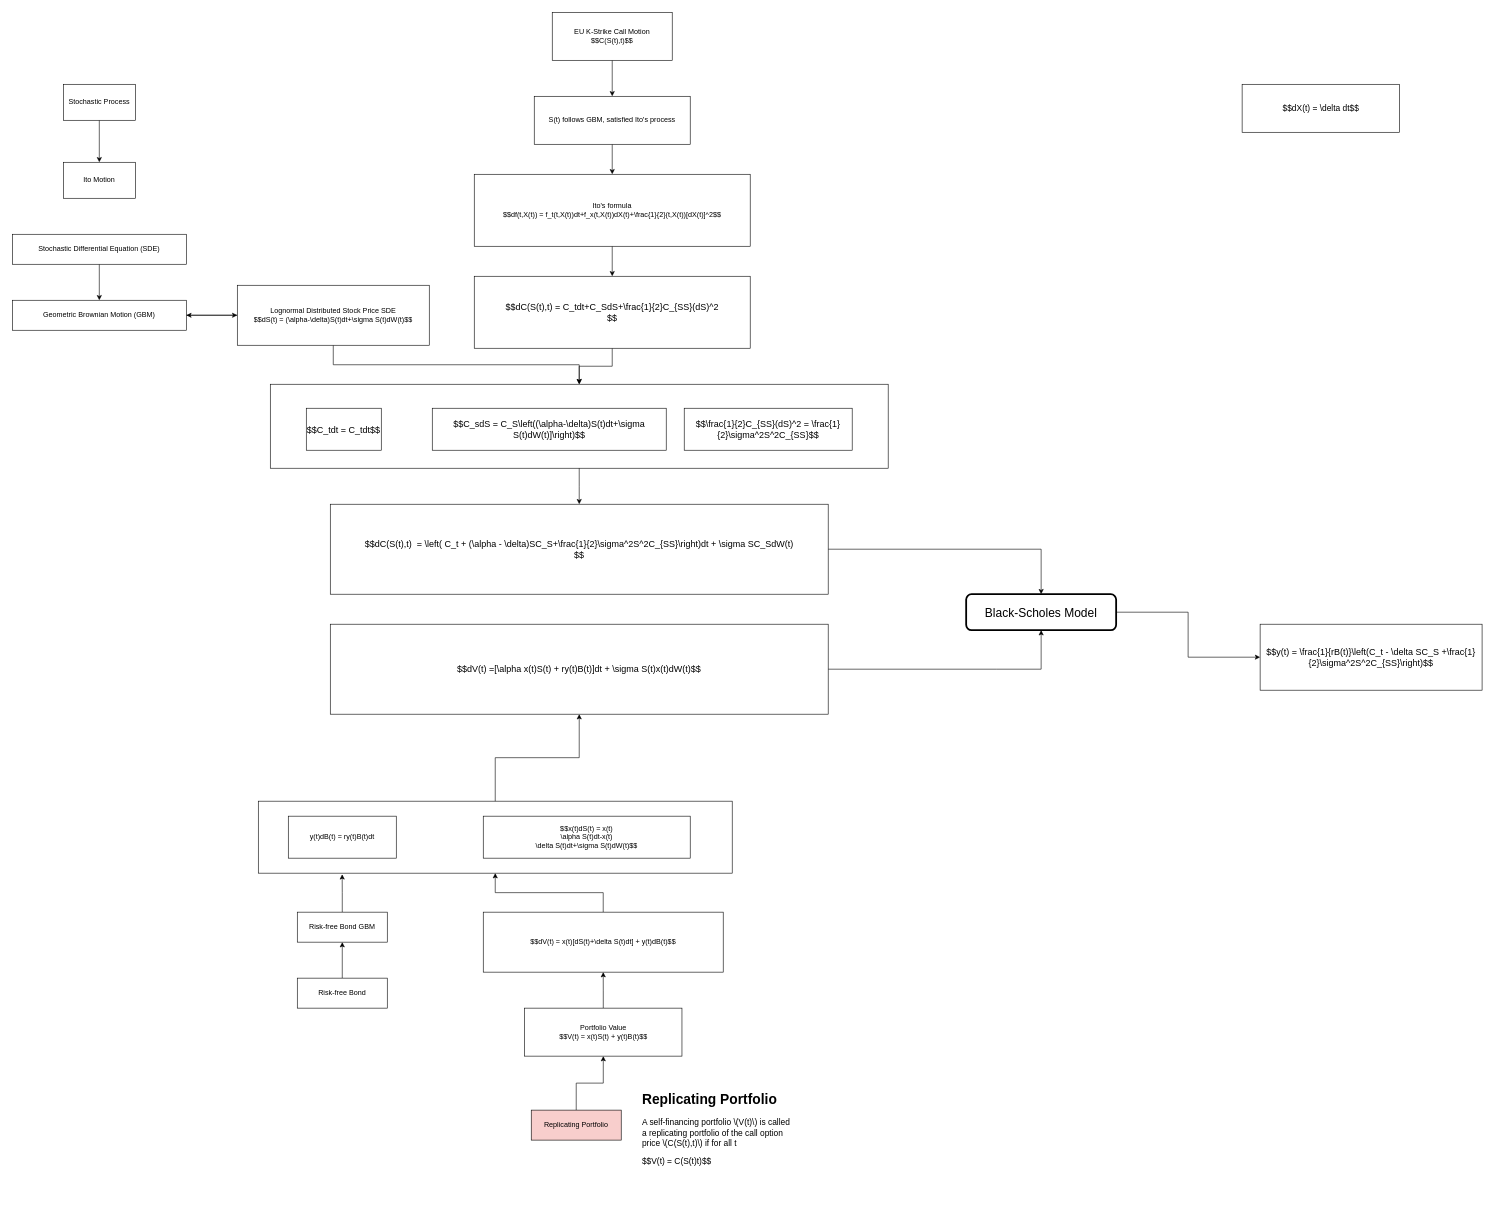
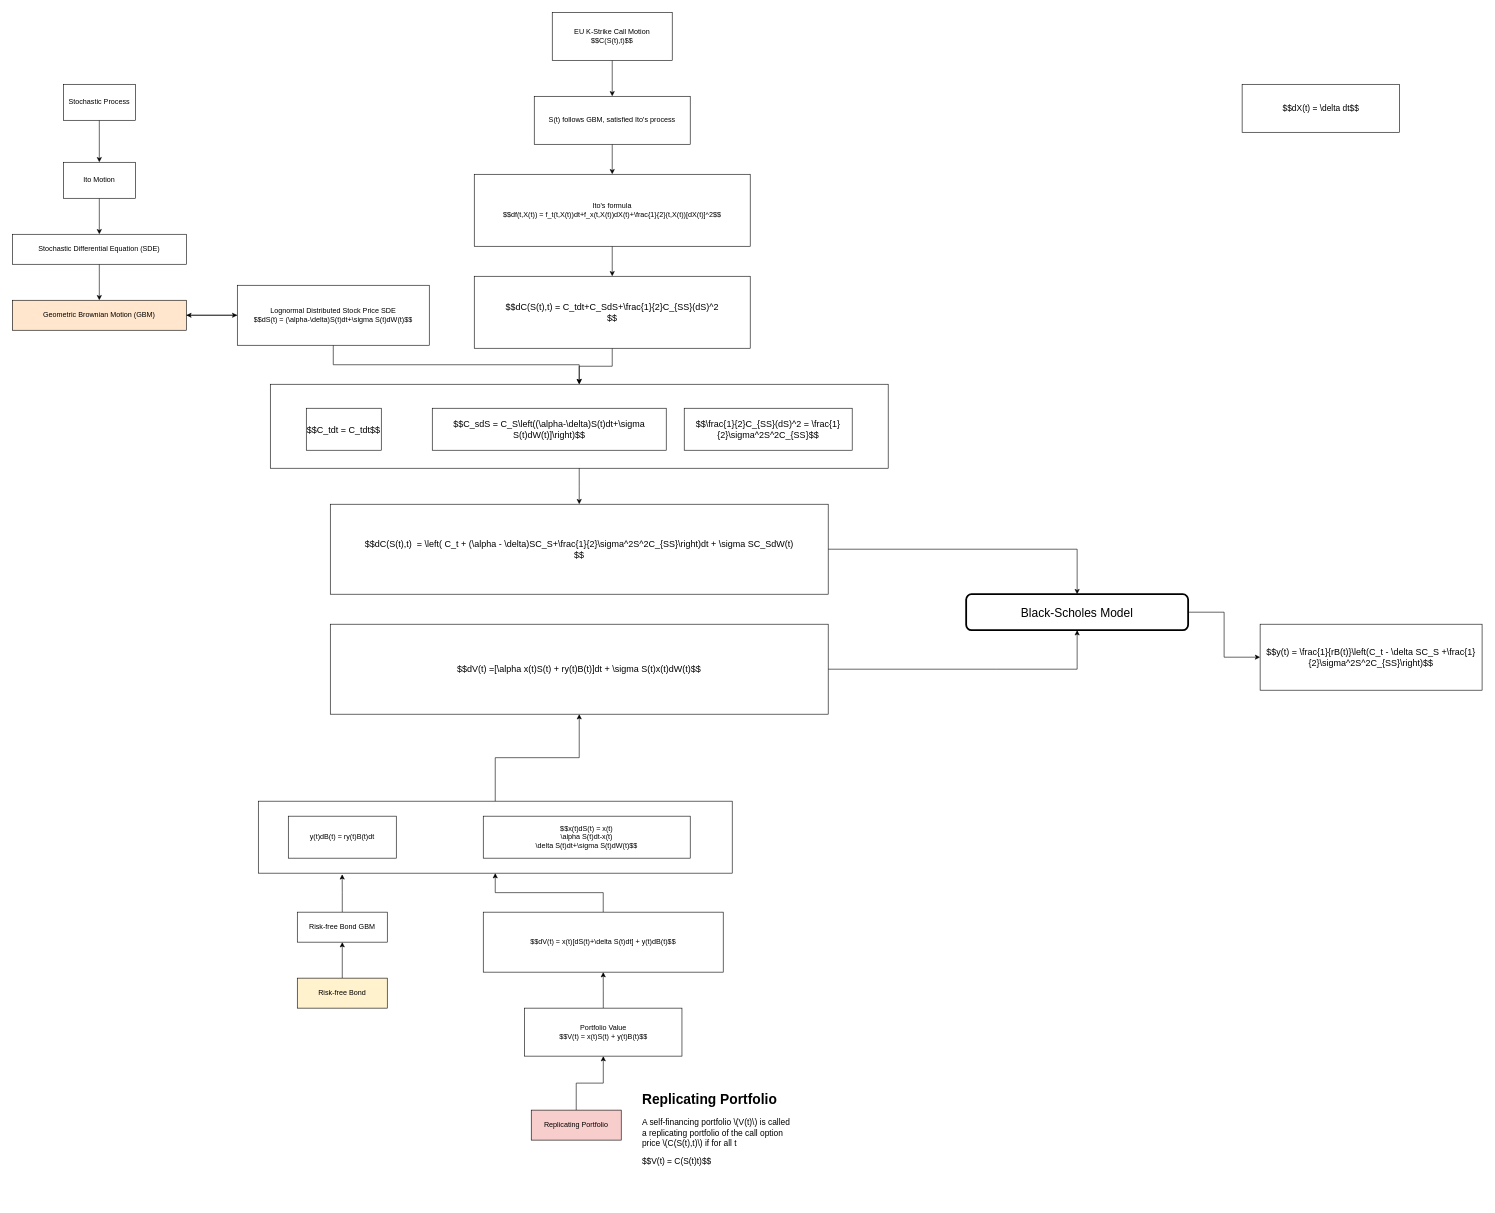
  <mxCell id="0" />
  <mxCell id="1" parent="0" />
  <mxCell id="2" style="edgeStyle=orthogonalEdgeStyle;rounded=0;orthogonalLoop=1;jettySize=auto;html=1;entryX=0.5;entryY=1;entryDx=0;entryDy=0;fontSize=12;" edge="1" parent="1" source="3" target="45"><mxGeometry relative="1" as="geometry" /></mxCell>
  <mxCell id="3" value="" style="rounded=0;whiteSpace=wrap;html=1;fontSize=15;fillColor=none;" vertex="1" parent="1"><mxGeometry x="430" y="1335" width="790" height="120" as="geometry" /></mxCell>
  <mxCell id="4" style="edgeStyle=orthogonalEdgeStyle;rounded=0;orthogonalLoop=1;jettySize=auto;html=1;fontSize=15;" edge="1" parent="1" source="5"><mxGeometry relative="1" as="geometry"><mxPoint x="965" y="840" as="targetPoint" /></mxGeometry></mxCell>
  <mxCell id="5" value="" style="rounded=0;whiteSpace=wrap;html=1;fontSize=15;fillColor=none;" vertex="1" parent="1"><mxGeometry x="450" y="640" width="1030" height="140" as="geometry" /></mxCell>
+ <mxCell id="6" style="edgeStyle=orthogonalEdgeStyle;rounded=0;orthogonalLoop=1;jettySize=auto;html=1;" parent="1" source="7" target="11" edge="1"><mxGeometry relative="1" as="geometry" /></mxCell>
  <mxCell id="7" value="Ito Motion" style="rounded=0;whiteSpace=wrap;html=1;" parent="1" vertex="1"><mxGeometry x="105" y="270" width="120" height="60" as="geometry" /></mxCell>
  <mxCell id="8" style="edgeStyle=orthogonalEdgeStyle;rounded=0;orthogonalLoop=1;jettySize=auto;html=1;" parent="1" source="9" target="7" edge="1"><mxGeometry relative="1" as="geometry" /></mxCell>
  <mxCell id="9" value="Stochastic Process" style="rounded=0;whiteSpace=wrap;html=1;" parent="1" vertex="1"><mxGeometry x="105" y="140" width="120" height="60" as="geometry" /></mxCell>
  <mxCell id="10" style="edgeStyle=orthogonalEdgeStyle;rounded=0;orthogonalLoop=1;jettySize=auto;html=1;" parent="1" source="11" target="13" edge="1"><mxGeometry relative="1" as="geometry" /></mxCell>
  <mxCell id="11" value="Stochastic Differential Equation (SDE)" style="rounded=0;whiteSpace=wrap;html=1;" parent="1" vertex="1"><mxGeometry x="20" y="390" width="290" height="50" as="geometry" /></mxCell>
  <mxCell id="12" style="edgeStyle=orthogonalEdgeStyle;rounded=0;orthogonalLoop=1;jettySize=auto;html=1;" parent="1" source="13" target="16" edge="1"><mxGeometry relative="1" as="geometry" /></mxCell>
- <mxCell id="13" value="Geometric Brownian Motion (GBM)" style="rounded=0;whiteSpace=wrap;html=1;" parent="1" vertex="1"><mxGeometry x="20" y="500" width="290" height="50" as="geometry" /></mxCell>
+ <mxCell id="13" value="Geometric Brownian Motion (GBM)" style="rounded=0;whiteSpace=wrap;html=1;fillColor=#ffe6cc;" parent="1" vertex="1"><mxGeometry x="20" y="500" width="290" height="50" as="geometry" /></mxCell>
  <mxCell id="14" style="edgeStyle=orthogonalEdgeStyle;rounded=0;orthogonalLoop=1;jettySize=auto;html=1;" parent="1" source="16" target="13" edge="1"><mxGeometry relative="1" as="geometry" /></mxCell>
  <mxCell id="15" style="edgeStyle=orthogonalEdgeStyle;rounded=0;orthogonalLoop=1;jettySize=auto;html=1;fontSize=15;" edge="1" parent="1" source="16" target="5"><mxGeometry relative="1" as="geometry" /></mxCell>
  <mxCell id="16" value="Lognormal Distributed Stock Price SDE&lt;br&gt;$$dS(t) = (\alpha-\delta)S(t)dt+\sigma S(t)dW(t)$$" style="rounded=0;whiteSpace=wrap;html=1;" parent="1" vertex="1"><mxGeometry x="395" y="475" width="320" height="100" as="geometry" /></mxCell>
  <mxCell id="17" style="edgeStyle=orthogonalEdgeStyle;rounded=0;orthogonalLoop=1;jettySize=auto;html=1;" parent="1" source="18" target="20" edge="1"><mxGeometry relative="1" as="geometry" /></mxCell>
- <mxCell id="18" value="Risk-free Bond" style="rounded=0;whiteSpace=wrap;html=1;" parent="1" vertex="1"><mxGeometry x="495" y="1630" width="150" height="50" as="geometry" /></mxCell>
+ <mxCell id="18" value="Risk-free Bond" style="rounded=0;whiteSpace=wrap;html=1;fillColor=#fff2cc;" parent="1" vertex="1"><mxGeometry x="495" y="1630" width="150" height="50" as="geometry" /></mxCell>
  <mxCell id="19" style="edgeStyle=orthogonalEdgeStyle;rounded=0;orthogonalLoop=1;jettySize=auto;html=1;entryX=0.177;entryY=1.016;entryDx=0;entryDy=0;entryPerimeter=0;fontSize=12;" edge="1" parent="1" source="20" target="3"><mxGeometry relative="1" as="geometry" /></mxCell>
  <mxCell id="20" value="Risk-free Bond GBM" style="rounded=0;whiteSpace=wrap;html=1;" parent="1" vertex="1"><mxGeometry x="495" y="1520" width="150" height="50" as="geometry" /></mxCell>
  <mxCell id="21" style="edgeStyle=orthogonalEdgeStyle;rounded=0;orthogonalLoop=1;jettySize=auto;html=1;entryX=0.5;entryY=0;entryDx=0;entryDy=0;" edge="1" parent="1" source="22" target="34"><mxGeometry relative="1" as="geometry" /></mxCell>
  <mxCell id="22" value="EU K-Strike Call Motion&lt;br&gt;$$C(S(t),t)$$" style="rounded=0;whiteSpace=wrap;html=1;" parent="1" vertex="1"><mxGeometry x="920" y="20" width="200" height="80" as="geometry" /></mxCell>
  <mxCell id="23" style="edgeStyle=orthogonalEdgeStyle;rounded=0;orthogonalLoop=1;jettySize=auto;html=1;fontSize=12;" edge="1" parent="1" source="24" target="48"><mxGeometry relative="1" as="geometry" /></mxCell>
- <mxCell id="24" value="&lt;font style=&quot;font-size: 20px;&quot;&gt;Black-Scholes Model&lt;/font&gt;" style="rounded=1;whiteSpace=wrap;html=1;strokeWidth=3;" parent="1" vertex="1"><mxGeometry x="1610" y="990" width="250" height="60" as="geometry" /></mxCell>
+ <mxCell id="24" value="&lt;font style=&quot;font-size: 20px;&quot;&gt;Black-Scholes Model&lt;/font&gt;" style="rounded=1;whiteSpace=wrap;html=1;strokeWidth=3;" parent="1" vertex="1"><mxGeometry x="1610" y="990" width="370" height="60" as="geometry" /></mxCell>
  <mxCell id="25" style="edgeStyle=orthogonalEdgeStyle;rounded=0;orthogonalLoop=1;jettySize=auto;html=1;fontSize=15;" parent="1" source="26" target="31" edge="1"><mxGeometry relative="1" as="geometry" /></mxCell>
  <mxCell id="26" value="Replicating Portfolio" style="rounded=0;whiteSpace=wrap;html=1;fillColor=#f8cecc;" parent="1" vertex="1"><mxGeometry x="885" y="1850" width="150" height="50" as="geometry" /></mxCell>
  <mxCell id="27" value="&lt;p style=&quot;line-height: 0.7;&quot;&gt;&lt;/p&gt;&lt;h1 style=&quot;font-size: 23px;&quot;&gt;&lt;font style=&quot;font-size: 23px;&quot;&gt;Replicating Portfolio&lt;/font&gt;&lt;/h1&gt;&lt;p style=&quot;font-size: 14px;&quot;&gt;&lt;font style=&quot;line-height: 0.6; font-size: 14px;&quot;&gt;A self-financing portfolio&amp;nbsp;&lt;span style=&quot;background-color: initial;&quot;&gt;\(V(t)\) is called a replicating portfolio of the call option price \(C(S(t),t)\) if for all t&lt;/span&gt;&lt;/font&gt;&lt;/p&gt;&lt;p style=&quot;font-size: 14px;&quot;&gt;&lt;font style=&quot;font-size: 14px;&quot;&gt;$$V(t) = C(S(t)t)$$&amp;nbsp;&lt;/font&gt;&lt;/p&gt;&lt;p style=&quot;font-size: 14px;&quot;&gt;&lt;br&gt;&lt;/p&gt;&lt;p&gt;&lt;/p&gt;" style="text;html=1;strokeColor=none;fillColor=none;spacing=5;spacingTop=-20;whiteSpace=wrap;overflow=hidden;rounded=0;strokeWidth=3;fontSize=20;" parent="1" vertex="1"><mxGeometry x="1065" y="1810" width="260" height="190" as="geometry" /></mxCell>
  <mxCell id="28" style="edgeStyle=orthogonalEdgeStyle;rounded=0;orthogonalLoop=1;jettySize=auto;html=1;fontSize=12;" edge="1" parent="1" source="29" target="3"><mxGeometry relative="1" as="geometry" /></mxCell>
  <mxCell id="29" value="&lt;font style=&quot;font-size: 12px;&quot;&gt;$$dV(t) = x(t)[dS(t)+\delta S(t)dt] + y(t)dB(t)$$&lt;/font&gt;" style="rounded=0;whiteSpace=wrap;html=1;" parent="1" vertex="1"><mxGeometry x="805" y="1520" width="400" height="100" as="geometry" /></mxCell>
  <mxCell id="30" style="edgeStyle=orthogonalEdgeStyle;rounded=0;orthogonalLoop=1;jettySize=auto;html=1;fontSize=15;" parent="1" source="31" edge="1" target="29"><mxGeometry relative="1" as="geometry"><mxPoint x="520" y="1650" as="targetPoint" /></mxGeometry></mxCell>
  <mxCell id="31" value="Portfolio Value&lt;br&gt;$$V(t) = x(t)S(t) + y(t)B(t)$$" style="rounded=0;whiteSpace=wrap;html=1;" parent="1" vertex="1"><mxGeometry x="873.75" y="1680" width="262.5" height="80" as="geometry" /></mxCell>
  <mxCell id="32" value="&lt;font style=&quot;font-size: 14px;&quot;&gt;$$dX(t) = \delta dt$$&lt;/font&gt;" style="rounded=0;whiteSpace=wrap;html=1;" parent="1" vertex="1"><mxGeometry x="2070" y="140" width="262.5" height="80" as="geometry" /></mxCell>
  <mxCell id="33" style="edgeStyle=orthogonalEdgeStyle;rounded=0;orthogonalLoop=1;jettySize=auto;html=1;entryX=0.5;entryY=0;entryDx=0;entryDy=0;" edge="1" parent="1" source="34" target="36"><mxGeometry relative="1" as="geometry" /></mxCell>
  <mxCell id="34" value="S(t) follows GBM, satisfied Ito's process" style="rounded=0;whiteSpace=wrap;html=1;" vertex="1" parent="1"><mxGeometry x="890" y="160" width="260" height="80" as="geometry" /></mxCell>
  <mxCell id="35" style="edgeStyle=orthogonalEdgeStyle;rounded=0;orthogonalLoop=1;jettySize=auto;html=1;fontSize=15;" edge="1" parent="1" source="36" target="38"><mxGeometry relative="1" as="geometry" /></mxCell>
  <mxCell id="36" value="Ito's formula&lt;br&gt;$$df(t,X(t)) = f_t(t,X(t))dt+f_x(t,X(t))dX(t)+\frac{1}{2}(t,X(t))[dX(t)]^2$$" style="rounded=0;whiteSpace=wrap;html=1;" vertex="1" parent="1"><mxGeometry x="790" y="290" width="460" height="120" as="geometry" /></mxCell>
  <mxCell id="37" style="edgeStyle=orthogonalEdgeStyle;rounded=0;orthogonalLoop=1;jettySize=auto;html=1;entryX=0.5;entryY=0;entryDx=0;entryDy=0;fontSize=15;" edge="1" parent="1" source="38" target="5"><mxGeometry relative="1" as="geometry" /></mxCell>
  <mxCell id="38" value="&lt;font style=&quot;font-size: 15px;&quot;&gt;$$dC(S(t),t) = C_tdt+C_SdS+\frac{1}{2}C_{SS}(dS)^2&lt;br&gt;$$&lt;/font&gt;" style="rounded=0;whiteSpace=wrap;html=1;" vertex="1" parent="1"><mxGeometry x="790" y="460" width="460" height="120" as="geometry" /></mxCell>
  <mxCell id="39" value="&lt;span style=&quot;font-size: 15px;&quot;&gt;$$C_tdt = C_tdt$$&lt;/span&gt;" style="rounded=0;whiteSpace=wrap;html=1;" vertex="1" parent="1"><mxGeometry x="510" y="680" width="125" height="70" as="geometry" /></mxCell>
  <mxCell id="40" value="&lt;span style=&quot;font-size: 15px;&quot;&gt;$$C_sdS = C_S\left((\alpha-\delta)S(t)dt+\sigma S(t)dW(t)]\right)$$&lt;/span&gt;" style="rounded=0;whiteSpace=wrap;html=1;" vertex="1" parent="1"><mxGeometry x="720" y="680" width="390" height="70" as="geometry" /></mxCell>
  <mxCell id="41" value="&lt;span style=&quot;font-size: 15px;&quot;&gt;$$\frac{1}{2}C_{SS}(dS)^2 = \frac{1}{2}\sigma^2S^2C_{SS}$$&lt;/span&gt;" style="rounded=0;whiteSpace=wrap;html=1;" vertex="1" parent="1"><mxGeometry x="1140" y="680" width="280" height="70" as="geometry" /></mxCell>
  <mxCell id="42" style="edgeStyle=orthogonalEdgeStyle;rounded=0;orthogonalLoop=1;jettySize=auto;html=1;entryX=0.5;entryY=0;entryDx=0;entryDy=0;fontSize=15;" edge="1" parent="1" source="43" target="24"><mxGeometry relative="1" as="geometry" /></mxCell>
  <mxCell id="43" value="&lt;font style=&quot;font-size: 15px;&quot;&gt;$$dC(S(t),t)&amp;nbsp; = \left( C_t + (\alpha - \delta)SC_S+\frac{1}{2}\sigma^2S^2C_{SS}\right)dt + \sigma SC_SdW(t)&lt;br&gt;$$&lt;/font&gt;" style="rounded=0;whiteSpace=wrap;html=1;" vertex="1" parent="1"><mxGeometry x="550" y="840" width="830" height="150" as="geometry" /></mxCell>
  <mxCell id="44" style="edgeStyle=orthogonalEdgeStyle;rounded=0;orthogonalLoop=1;jettySize=auto;html=1;fontSize=12;" edge="1" parent="1" source="45" target="24"><mxGeometry relative="1" as="geometry"><Array as="points"><mxPoint x="1660" y="1115" /><mxPoint x="1660" y="1115" /></Array></mxGeometry></mxCell>
  <mxCell id="45" value="&lt;span style=&quot;font-size: 15px;&quot;&gt;$$dV(t) =[\alpha x(t)S(t) + ry(t)B(t)]dt + \sigma S(t)x(t)dW(t)$$&lt;/span&gt;" style="rounded=0;whiteSpace=wrap;html=1;" vertex="1" parent="1"><mxGeometry x="550" y="1040" width="830" height="150" as="geometry" /></mxCell>
  <mxCell id="46" value="&lt;font style=&quot;font-size: 12px;&quot;&gt;$$x(t)dS(t) = x(t)&lt;br&gt;\alpha S(t)dt-x(t)&lt;br&gt;\delta S(t)dt+\sigma S(t)dW(t)$$&lt;/font&gt;" style="rounded=0;whiteSpace=wrap;html=1;" vertex="1" parent="1"><mxGeometry x="805" y="1360" width="345" height="70" as="geometry" /></mxCell>
  <mxCell id="47" value="&lt;font style=&quot;font-size: 12px;&quot;&gt;y(t)dB(t) = ry(t)B(t)dt&lt;/font&gt;" style="rounded=0;whiteSpace=wrap;html=1;" vertex="1" parent="1"><mxGeometry x="480" y="1360" width="180" height="70" as="geometry" /></mxCell>
  <mxCell id="48" value="&lt;span style=&quot;font-size: 15px;&quot;&gt;$$y(t) = \frac{1}{rB(t)}\left(C_t - \delta SC_S +\frac{1}{2}\sigma^2S^2C_{SS}\right)$$&lt;/span&gt;" style="rounded=0;whiteSpace=wrap;html=1;" vertex="1" parent="1"><mxGeometry x="2100" y="1040" width="370" height="110" as="geometry" /></mxCell>
